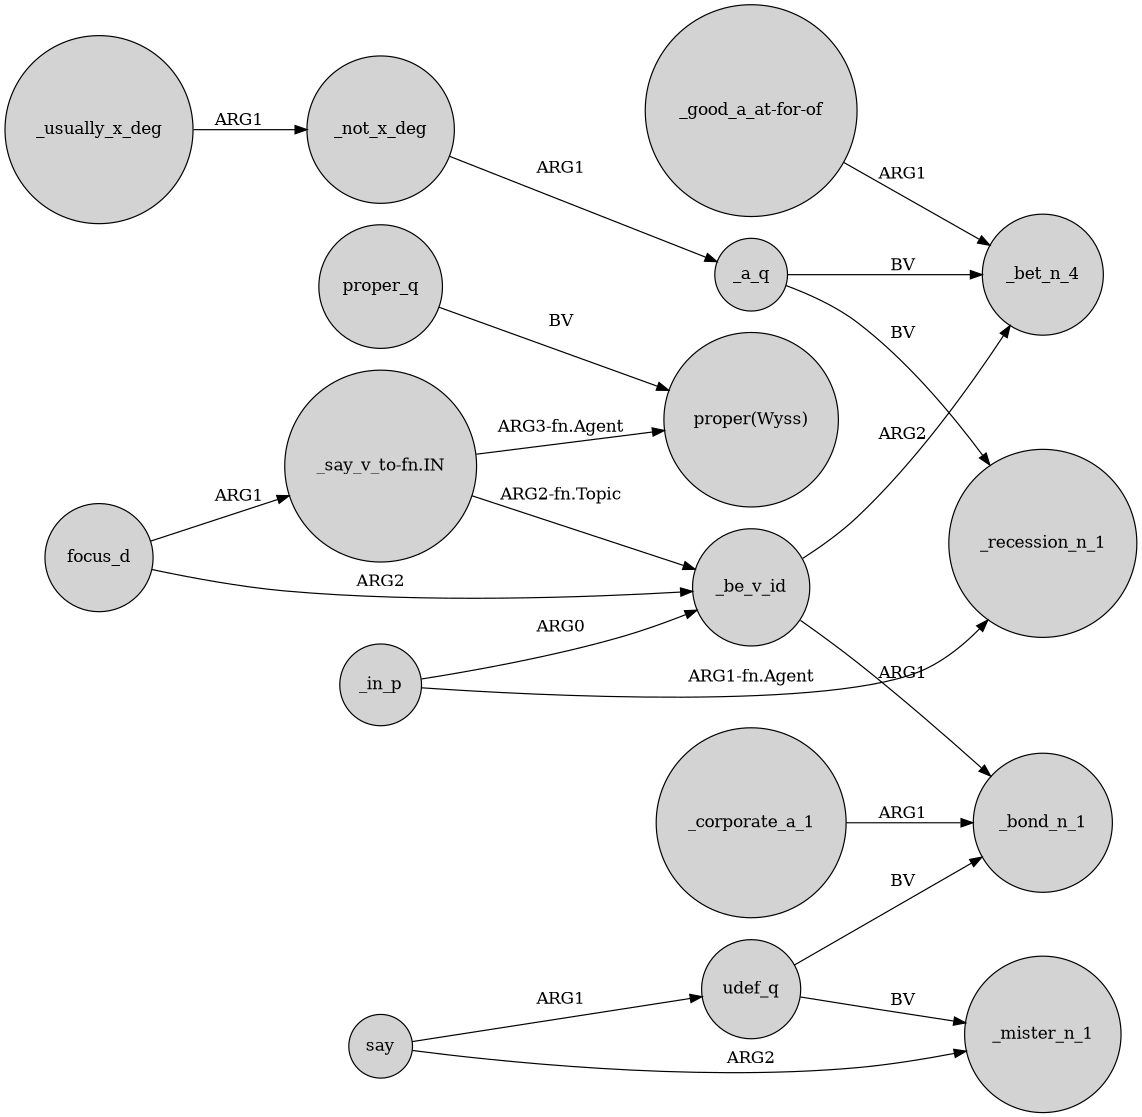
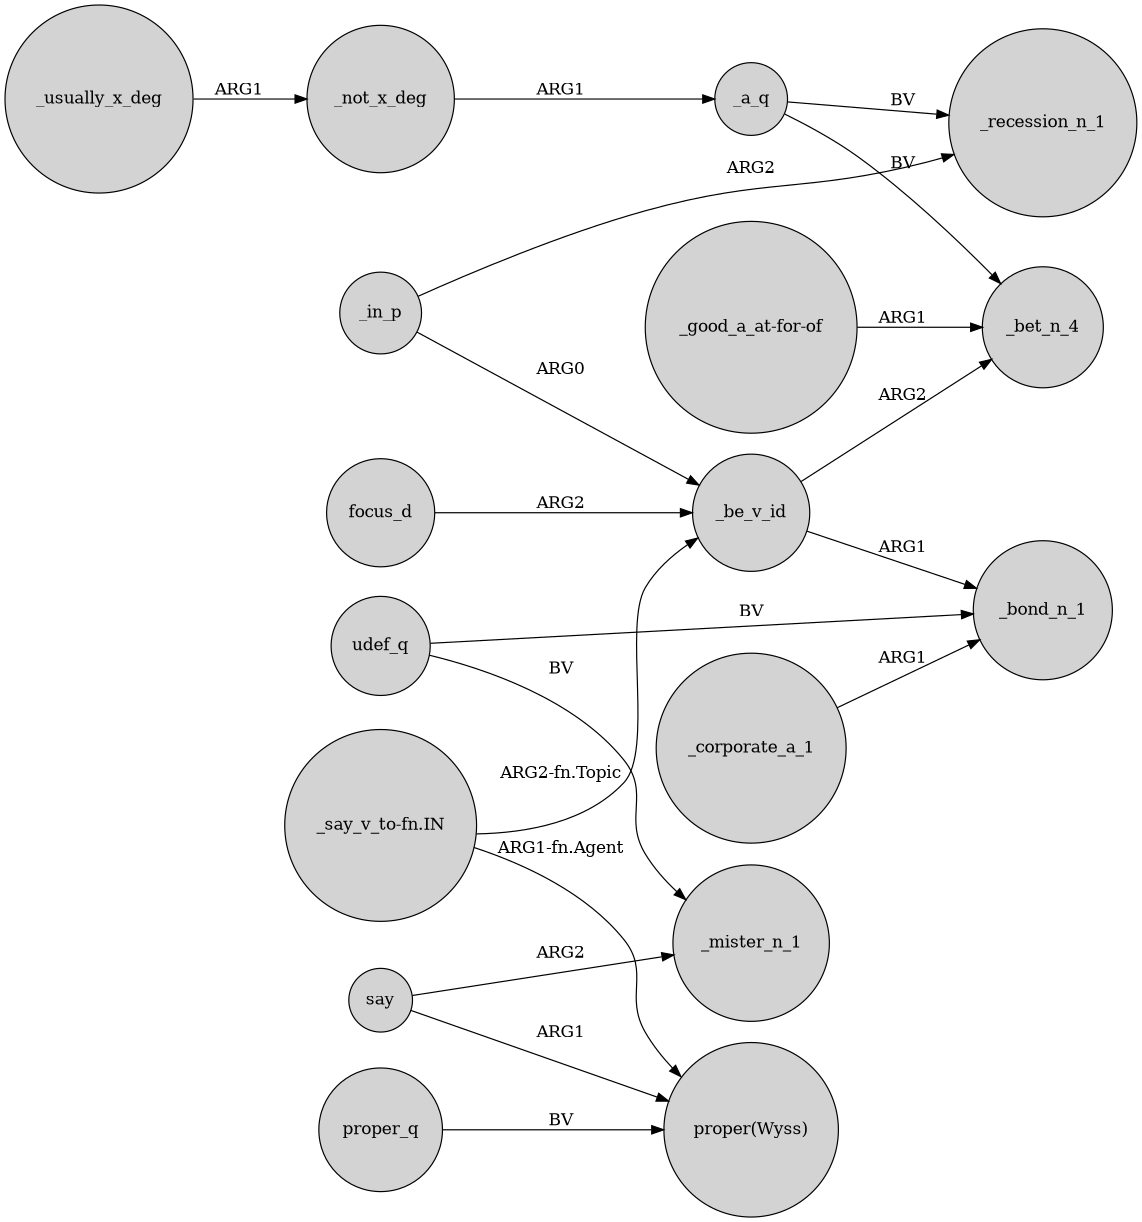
  digraph {
    rankdir=LR
    node [shape=circle style=filled]
    focus_d
    _be_v_id
    "_say_v_to-fn.IN"
    n4 [label=_bet_n_4]
    _bond_n_1
    n6 [label="proper(Wyss)"]
    n7 [label=say]
    _mister_n_1
    _a_q
    _recession_n_1
    _in_p
    _not_x_deg
    _usually_x_deg
    _corporate_a_1
    udef_q
    proper_q
    "_good_a_at-for-of"
    focus_d -> _be_v_id [label=ARG2]
-   focus_d -> "_say_v_to-fn.IN" [label=ARG1]
    _be_v_id -> n4 [label=ARG2]
    _be_v_id -> _bond_n_1 [label=ARG1]
    "_say_v_to-fn.IN" -> _be_v_id [label="ARG2-fn.Topic"]
-   "_say_v_to-fn.IN" -> n6 [label="ARG3-fn.Agent"]
-   n7 -> udef_q [label=ARG1]
+   "_say_v_to-fn.IN" -> n6 [label="ARG1-fn.Agent"]
+   n7 -> n6 [label=ARG1]
    n7 -> _mister_n_1 [label=ARG2]
    _a_q -> n4 [label=BV]
    _a_q -> _recession_n_1 [label=BV]
    _in_p -> _be_v_id [label=ARG0]
-   _in_p -> _recession_n_1 [label="ARG1-fn.Agent"]
+   _in_p -> _recession_n_1 [label=ARG2]
    _not_x_deg -> _a_q [label=ARG1]
    _usually_x_deg -> _not_x_deg [label=ARG1]
    _corporate_a_1 -> _bond_n_1 [label=ARG1]
    udef_q -> _bond_n_1 [label=BV]
    udef_q -> _mister_n_1 [label=BV]
    proper_q -> n6 [label=BV]
    "_good_a_at-for-of" -> n4 [label=ARG1]
  }
